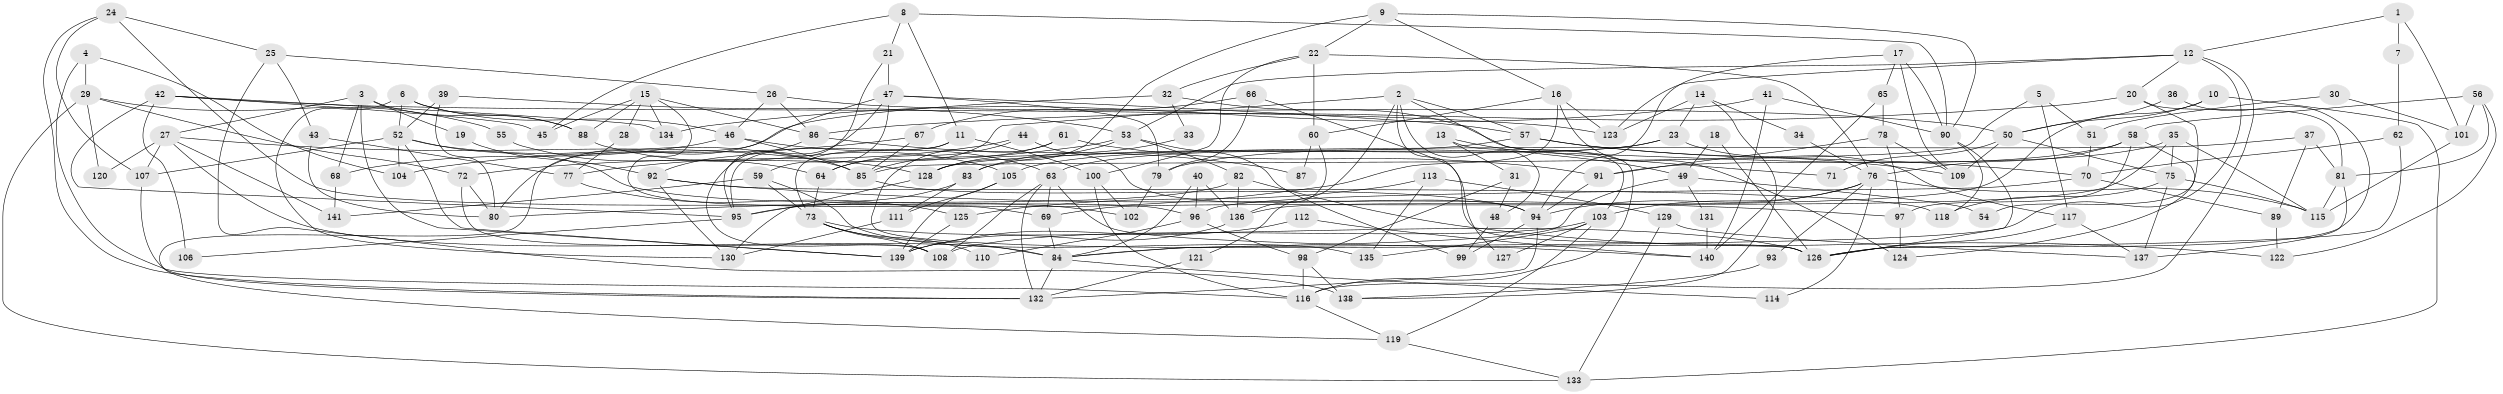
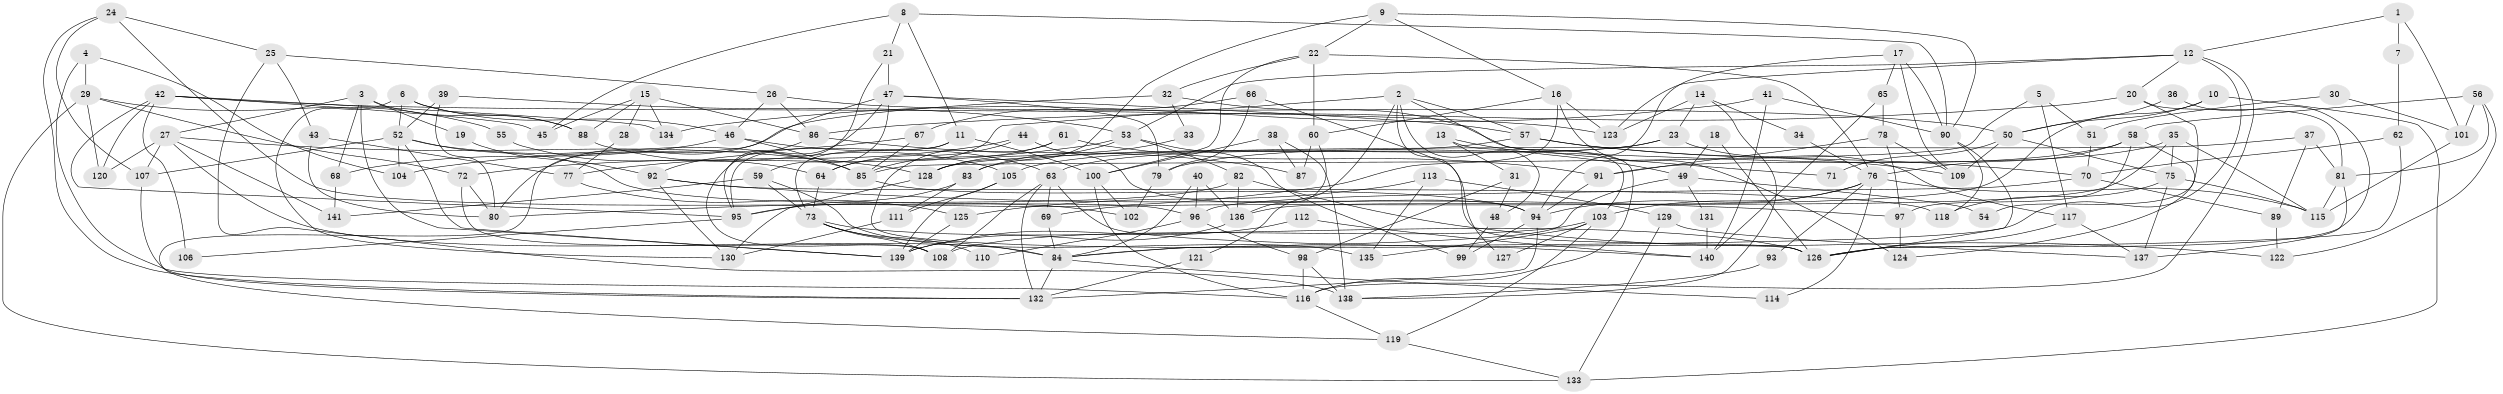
  graph {
    node [color=gray90 style=filled]
    1
    7
    12
    101
    62
    116
    20
    53
    84
    123
    115
    2
    48
    57
    64
    121
    127
    99
    109
    83
    70
    73
    119
    132
    3
    19
    27
    68
    88
    139
    92
    128
    107
    120
    141
    105
    4
    29
    104
    133
    55
    72
    5
    51
    85
    117
    94
    126
    137
    6
    46
    52
    130
    63
    102
    8
    11
    21
    45
    90
    95
    100
    47
    118
    9
    16
    22
    60
    80
    124
    32
    76
    10
    50
    69
    71
    75
    108
    110
    106
    86
    54
    81
    82
    114
    13
    31
    49
    103
    98
    131
    135
    14
    23
    34
    138
    15
    28
    134
    77
    87
    136
    17
    65
    140
    78
    18
    97
    59
    79
    33
    93
    111
    24
    25
    96
    26
    43
    125
    30
    35
    91
    36
    37
    89
    122
+   38
    39
    40
    41
    42
    44
    56
    58
    61
    66
    67
    112
    113
    129
    1 -- 7
    1 -- 12
    1 -- 101
    7 -- 62
    12 -- 116
    12 -- 20
    12 -- 53
    12 -- 84
    12 -- 123
    101 -- 115
    62 -- 70
    62 -- 126
    116 -- 119
    20 -- 86
    20 -- 54
    20 -- 81
    53 -- 99
    53 -- 128
    53 -- 72
    53 -- 82
    84 -- 132
    84 -- 114
    2 -- 116
    2 -- 48
    2 -- 57
    2 -- 64
    2 -- 121
    2 -- 127
    48 -- 99
    57 -- 109
    57 -- 83
    57 -- 70
    64 -- 73
    121 -- 132
    83 -- 95
    83 -- 111
    70 -- 96
    70 -- 89
    73 -- 84
    73 -- 126
    73 -- 108
    73 -- 110
    119 -- 133
    3 -- 19
    3 -- 27
    3 -- 68
    3 -- 88
    3 -- 139
    19 -- 92
    27 -- 84
    27 -- 128
    27 -- 107
    27 -- 120
    27 -- 141
    68 -- 141
    88 -- 105
    92 -- 130
    92 -- 118
    92 -- 97
    128 -- 130
    107 -- 132
    105 -- 139
    105 -- 111
    4 -- 116
    4 -- 29
    4 -- 104
    29 -- 120
    29 -- 133
    29 -- 55
    29 -- 72
    55 -- 64
    72 -- 80
    72 -- 108
    5 -- 51
    5 -- 85
    5 -- 117
    51 -- 70
    85 -- 94
    117 -- 126
    117 -- 137
    94 -- 99
    94 -- 132
    6 -- 88
    6 -- 46
    6 -- 52
    6 -- 130
    46 -- 68
    46 -- 85
    46 -- 63
    52 -- 139
    52 -- 107
    52 -- 104
    52 -- 85
    52 -- 102
    63 -- 132
    63 -- 69
    63 -- 108
    63 -- 140
    8 -- 11
    8 -- 21
    8 -- 45
    8 -- 90
    11 -- 73
    11 -- 95
    11 -- 100
    21 -- 95
    21 -- 47
    90 -- 126
    90 -- 118
    95 -- 106
    100 -- 116
    100 -- 102
    47 -- 57
    47 -- 119
    47 -- 108
    47 -- 59
    47 -- 79
    9 -- 128
    9 -- 90
    9 -- 16
    9 -- 22
    16 -- 123
    16 -- 60
    16 -- 80
    16 -- 124
    22 -- 100
    22 -- 60
    22 -- 32
    22 -- 76
    60 -- 87
    60 -- 136
    32 -- 80
    32 -- 71
    32 -- 33
    76 -- 115
    76 -- 94
    76 -- 114
    76 -- 103
    76 -- 93
    10 -- 133
    10 -- 50
    10 -- 69
    50 -- 109
    50 -- 71
    50 -- 75
    69 -- 84
    75 -- 115
    75 -- 137
    75 -- 118
    86 -- 92
    86 -- 87
    81 -- 115
    81 -- 137
    82 -- 95
    82 -- 136
    82 -- 122
    13 -- 31
    13 -- 49
    13 -- 103
    31 -- 48
    31 -- 98
    49 -- 84
    49 -- 54
    49 -- 131
    103 -- 127
    103 -- 119
    103 -- 108
    103 -- 135
    98 -- 116
    98 -- 138
    131 -- 140
    14 -- 123
    14 -- 23
    14 -- 34
    14 -- 138
    23 -- 105
    23 -- 117
    23 -- 63
    34 -- 76
    15 -- 88
    15 -- 45
-   15 -- 69
    15 -- 86
    15 -- 28
    15 -- 134
    28 -- 77
    77 -- 125
    136 -- 139
    17 -- 109
    17 -- 94
    17 -- 90
    17 -- 65
    65 -- 140
    65 -- 78
    78 -- 109
    78 -- 97
    78 -- 91
    18 -- 126
    18 -- 49
    97 -- 124
    59 -- 73
    59 -- 141
    59 -- 135
    79 -- 102
    33 -- 83
    93 -- 138
    111 -- 130
    24 -- 132
    24 -- 107
    24 -- 25
    24 -- 96
    25 -- 138
    25 -- 26
    25 -- 43
    96 -- 110
    96 -- 98
    26 -- 46
    26 -- 50
    26 -- 86
    43 -- 80
    43 -- 77
    125 -- 139
    30 -- 101
    30 -- 51
    35 -- 115
    35 -- 75
    35 -- 136
    35 -- 91
    91 -- 94
    36 -- 126
    36 -- 50
    37 -- 128
    37 -- 81
    37 -- 89
    89 -- 122
+   38 -- 100
+   38 -- 138
+   38 -- 87
    39 -- 53
    39 -- 52
    39 -- 80
    40 -- 84
    40 -- 136
    40 -- 96
    41 -- 90
    41 -- 134
    41 -- 140
    42 -- 123
+   42 -- 120
    42 -- 45
    42 -- 95
    42 -- 106
    42 -- 134
    44 -- 64
    44 -- 94
    44 -- 77
    56 -- 101
    56 -- 81
    56 -- 122
    56 -- 58
    58 -- 124
    58 -- 76
    58 -- 97
    58 -- 79
    61 -- 85
    61 -- 126
    61 -- 91
    66 -- 126
    66 -- 79
    66 -- 67
    67 -- 104
    67 -- 85
    112 -- 139
    112 -- 140
    113 -- 135
    113 -- 125
    113 -- 129
    129 -- 133
    129 -- 137
  }
